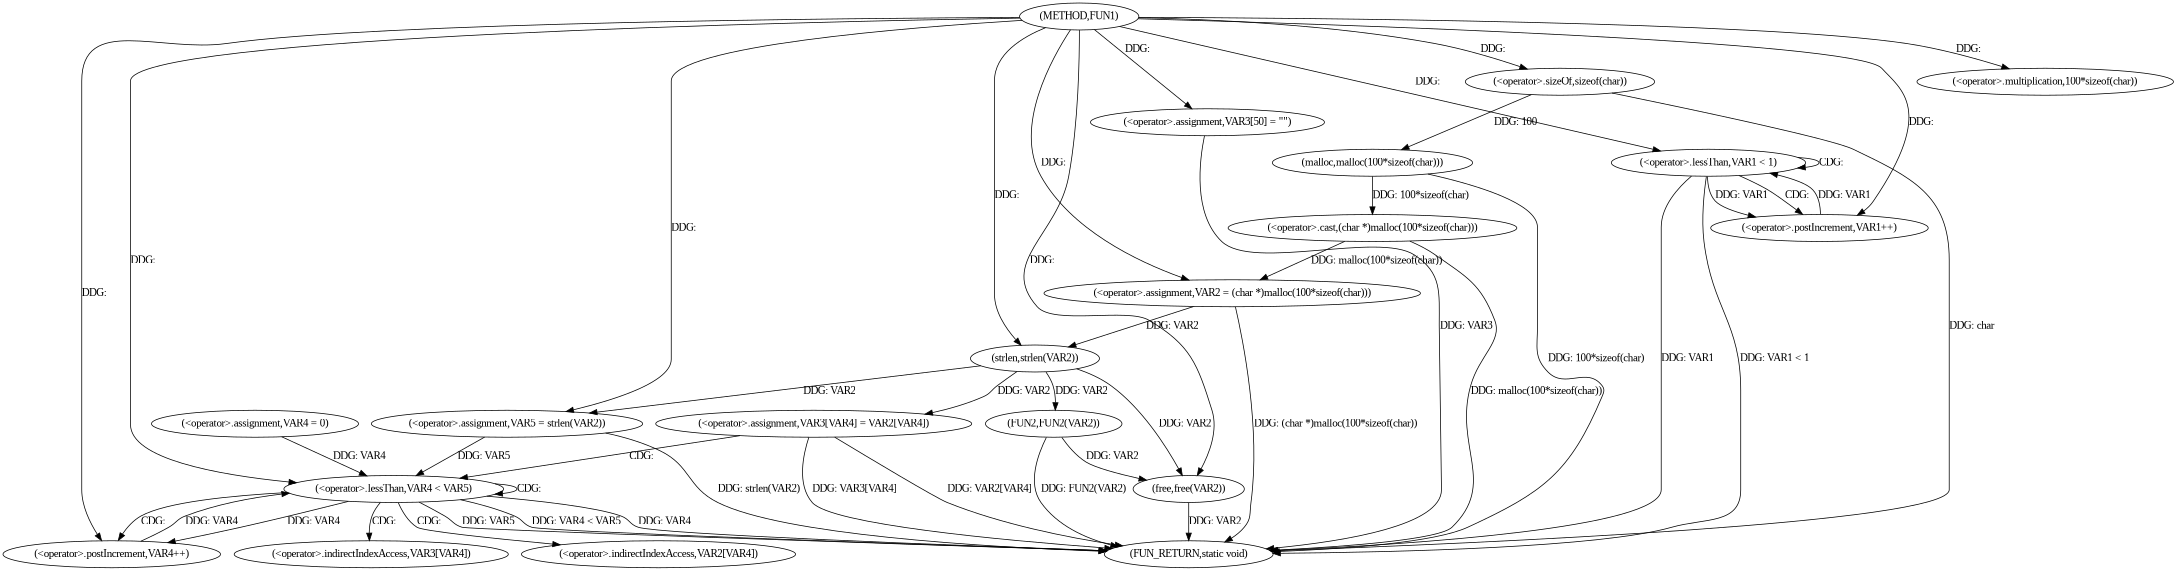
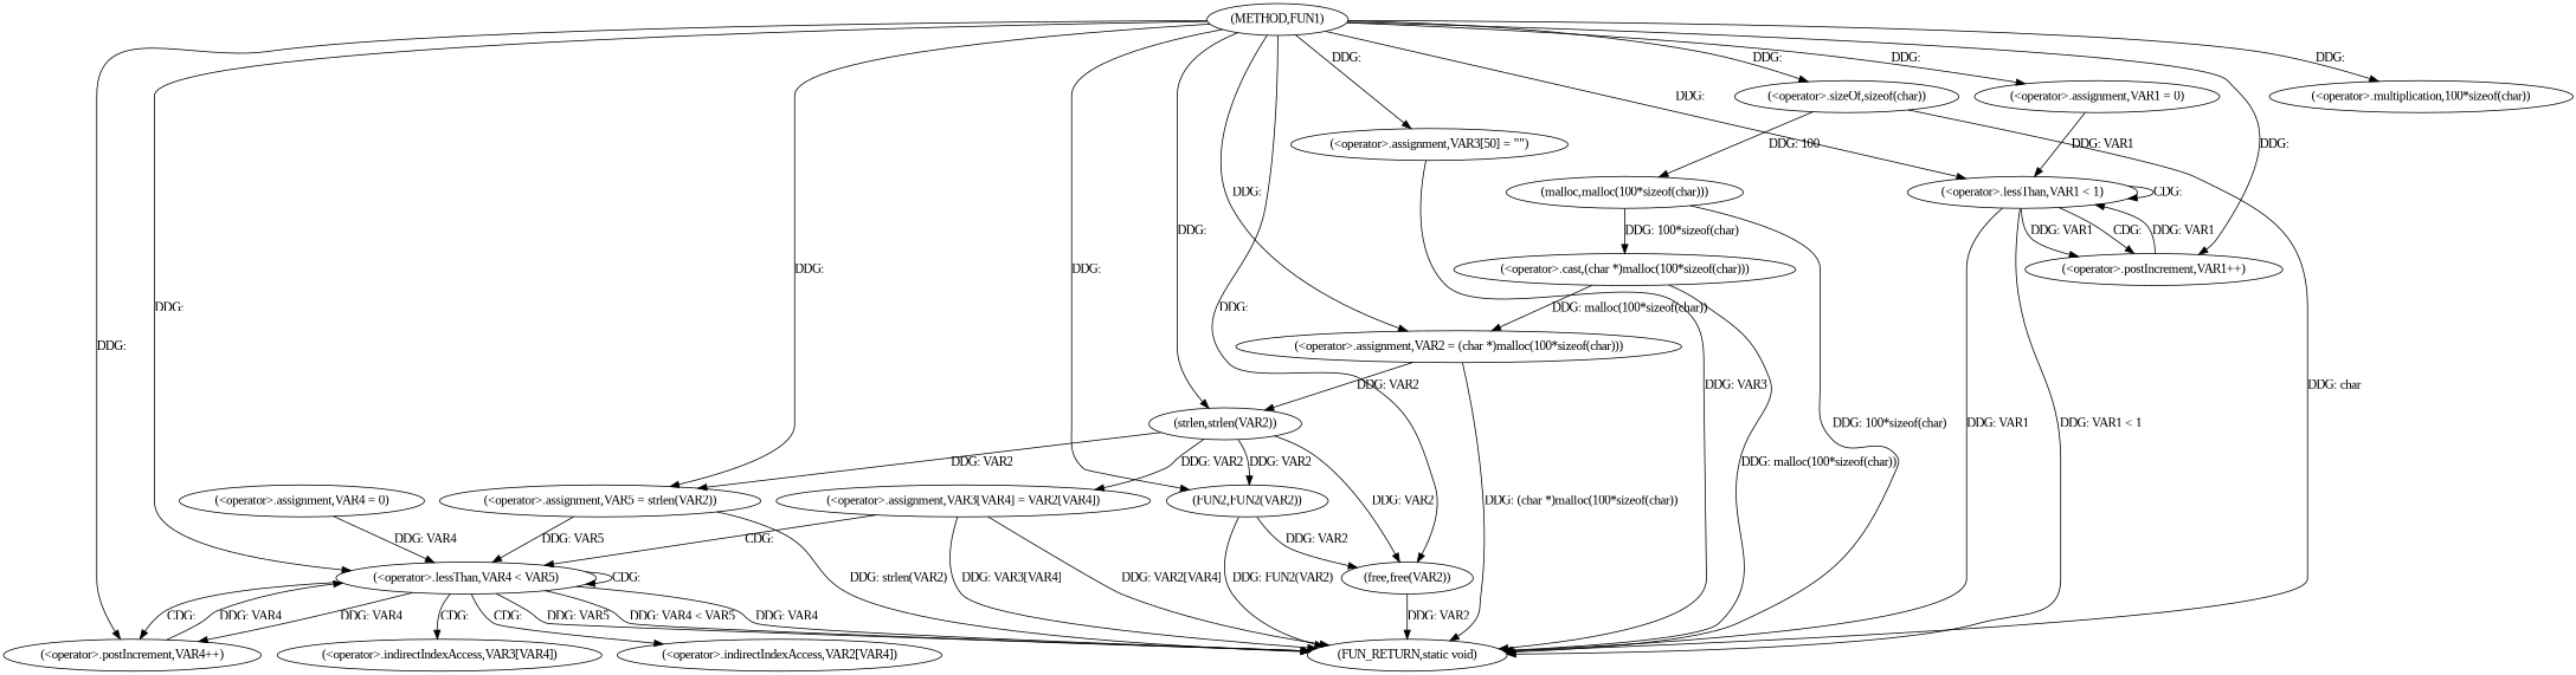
  digraph {
    fontname="Liberation Serif"
    node [fontname="Liberation Serif"]
    edge [fontname="Liberation Serif"]
    n1 [label="(METHOD,FUN1)"]
    n2 [label="(<operator>.assignment,VAR2 = (char *)malloc(100*sizeof(char)))"]
    n3 [label="(<operator>.multiplication,100*sizeof(char))"]
    n4 [label="(<operator>.sizeOf,sizeof(char))"]
+   n5 [label="(<operator>.assignment,VAR1 = 0)"]
    n6 [label="(<operator>.lessThan,VAR1 < 1)"]
    n7 [label="(<operator>.postIncrement,VAR1++)"]
    n8 [label="(<operator>.assignment,VAR3[50] = \"\")"]
    n9 [label="(<operator>.assignment,VAR5 = strlen(VAR2))"]
    n10 [label="(strlen,strlen(VAR2))"]
    n11 [label="(<operator>.lessThan,VAR4 < VAR5)"]
    n12 [label="(<operator>.postIncrement,VAR4++)"]
    n13 [label="(FUN2,FUN2(VAR2))"]
    n14 [label="(free,free(VAR2))"]
    n15 [label="(FUN_RETURN,static void)"]
    n16 [label="(malloc,malloc(100*sizeof(char)))"]
    n17 [label="(<operator>.assignment,VAR3[VAR4] = VAR2[VAR4])"]
    n18 [label="(<operator>.assignment,VAR4 = 0)"]
    n19 [label="(<operator>.indirectIndexAccess,VAR3[VAR4])"]
    n20 [label="(<operator>.indirectIndexAccess,VAR2[VAR4])"]
    n21 [label="(<operator>.cast,(char *)malloc(100*sizeof(char)))"]
    n1 -> n2 [label="DDG: "]
    n1 -> n3 [label="DDG: "]
    n1 -> n4 [label="DDG: "]
+   n1 -> n5 [label="DDG: "]
    n1 -> n6 [label="DDG: "]
    n1 -> n7 [label="DDG: "]
    n1 -> n8 [label="DDG: "]
    n1 -> n9 [label="DDG: "]
    n1 -> n10 [label="DDG: "]
    n1 -> n11 [label="DDG: "]
    n1 -> n12 [label="DDG: "]
+   n1 -> n13 [label="DDG: "]
    n1 -> n14 [label="DDG: "]
    n2 -> n10 [label="DDG: VAR2"]
    n2 -> n15 [label="DDG: (char *)malloc(100*sizeof(char))"]
    n4 -> n15 [label="DDG: char"]
    n4 -> n16 [label="DDG: 100"]
+   n5 -> n6 [label="DDG: VAR1"]
    n6 -> n6 [label="CDG: "]
    n6 -> n7 [label="DDG: VAR1"]
    n6 -> n7 [label="CDG: "]
    n6 -> n15 [label="DDG: VAR1 < 1"]
    n6 -> n15 [label="DDG: VAR1"]
    n7 -> n6 [label="DDG: VAR1"]
    n8 -> n15 [label="DDG: VAR3"]
    n9 -> n11 [label="DDG: VAR5"]
    n9 -> n15 [label="DDG: strlen(VAR2)"]
    n10 -> n9 [label="DDG: VAR2"]
    n10 -> n13 [label="DDG: VAR2"]
    n10 -> n14 [label="DDG: VAR2"]
    n10 -> n17 [label="DDG: VAR2"]
    n11 -> n11 [label="CDG: "]
    n11 -> n12 [label="DDG: VAR4"]
    n11 -> n12 [label="CDG: "]
    n11 -> n15 [label="DDG: VAR5"]
    n11 -> n15 [label="DDG: VAR4 < VAR5"]
    n11 -> n15 [label="DDG: VAR4"]
    n11 -> n19 [label="CDG: "]
    n11 -> n20 [label="CDG: "]
    n12 -> n11 [label="DDG: VAR4"]
    n13 -> n14 [label="DDG: VAR2"]
    n13 -> n15 [label="DDG: FUN2(VAR2)"]
    n14 -> n15 [label="DDG: VAR2"]
    n16 -> n15 [label="DDG: 100*sizeof(char)"]
    n16 -> n21 [label="DDG: 100*sizeof(char)"]
    n17 -> n11 [label="CDG: "]
    n17 -> n15 [label="DDG: VAR2[VAR4]"]
    n17 -> n15 [label="DDG: VAR3[VAR4]"]
    n18 -> n11 [label="DDG: VAR4"]
    n21 -> n2 [label="DDG: malloc(100*sizeof(char))"]
    n21 -> n15 [label="DDG: malloc(100*sizeof(char))"]
  }
